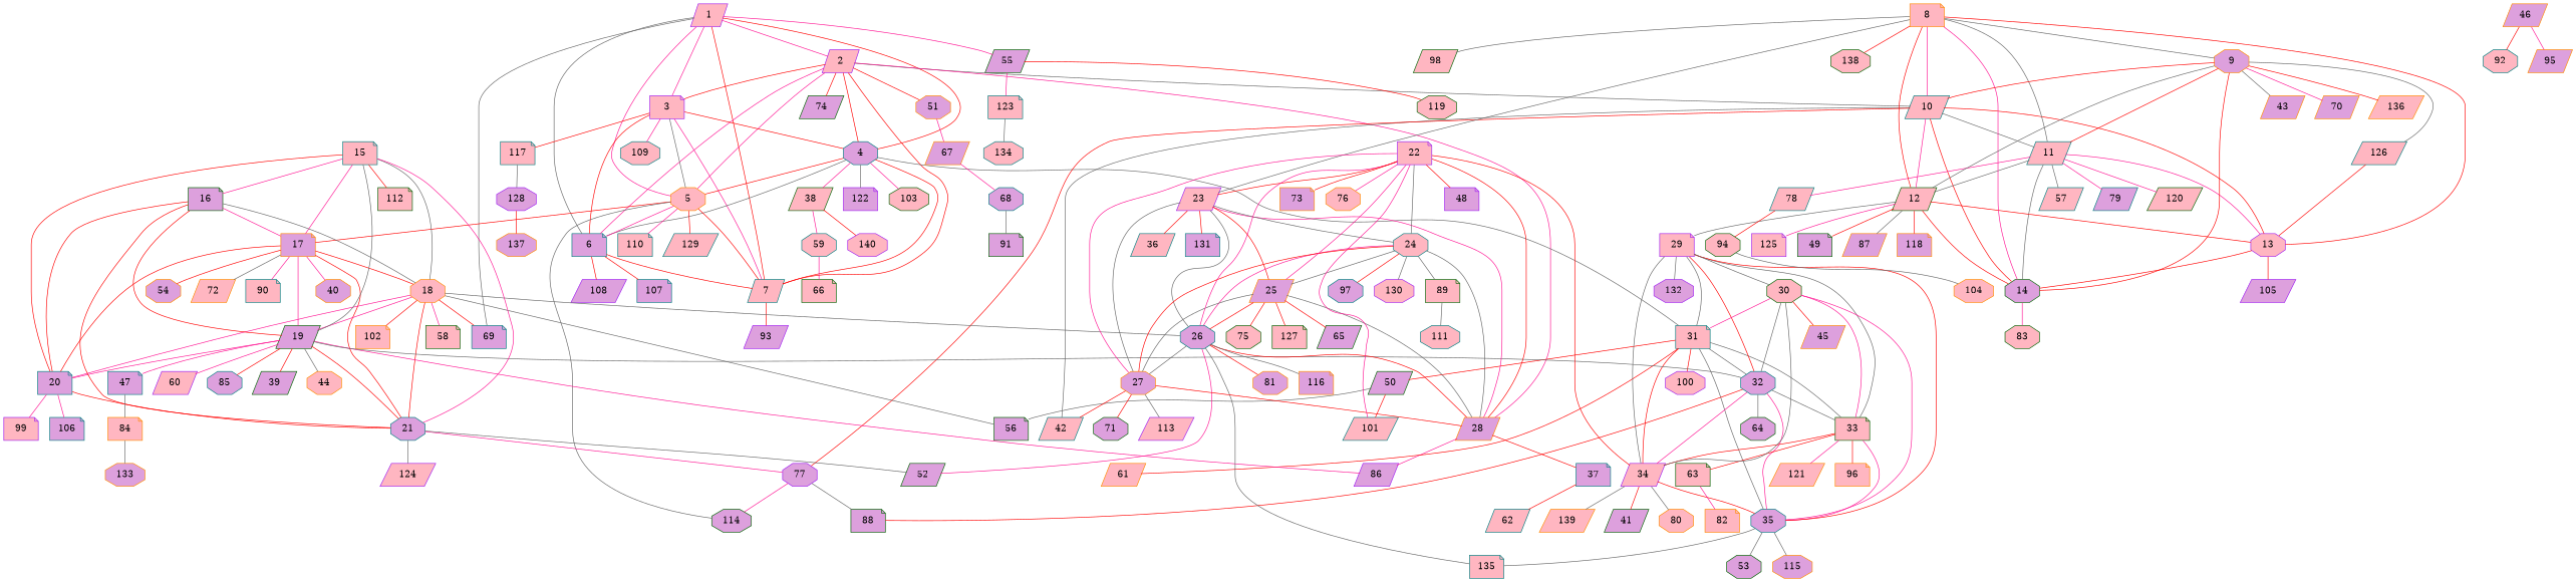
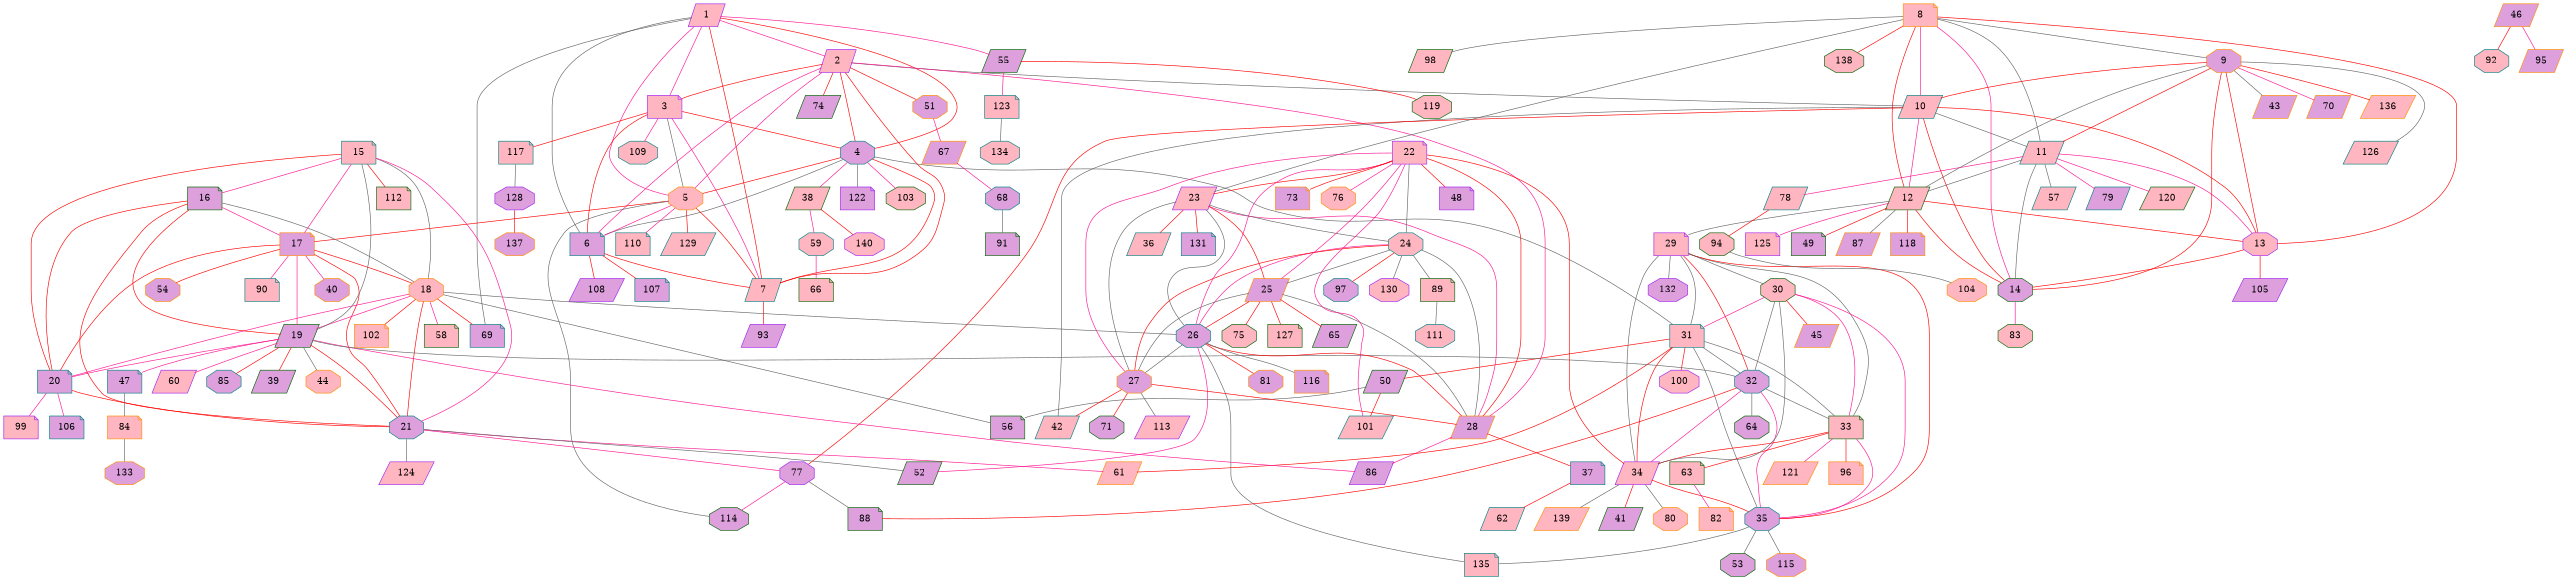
  graph {
    node [color=teal fillcolor=lightpink shape=parallelogram style=filled]
    edge [color=red]
    1 [color=purple]
    2 [color=purple]
    3 [color=purple shape=note]
    4 [fillcolor=plum shape=octagon]
    5 [color=darkorange shape=octagon]
    6 [fillcolor=plum shape=note]
    7
    55 [color=darkgreen fillcolor=plum]
    69 [fillcolor=plum shape=note]
    10
    28 [color=darkorange fillcolor=plum]
    51 [color=darkorange fillcolor=plum shape=octagon]
    74 [color=darkgreen fillcolor=plum]
    109 [shape=octagon]
    117 [shape=note]
    31 [shape=note]
    38 [color=darkgreen]
    103 [color=darkgreen shape=octagon]
    122 [color=purple fillcolor=plum shape=note]
    17 [color=darkorange fillcolor=plum shape=note]
    110 [shape=note]
    114 [color=darkgreen fillcolor=plum shape=octagon]
    129
    107 [fillcolor=plum shape=note]
    108 [color=purple fillcolor=plum]
    93 [color=purple fillcolor=plum]
    119 [color=darkgreen shape=octagon]
    123 [shape=note]
    11
    12 [color=darkgreen]
    13 [color=purple shape=octagon]
    14 [color=darkgreen fillcolor=plum shape=octagon]
    42
    77 [color=purple fillcolor=plum shape=octagon]
    86 [color=purple fillcolor=plum]
    37 [fillcolor=plum shape=note]
    67 [color=darkorange fillcolor=plum]
    128 [color=purple fillcolor=plum shape=octagon]
    32 [fillcolor=plum shape=octagon]
    61 [color=darkorange]
    34 [color=purple]
    33 [color=darkgreen shape=note]
    35 [fillcolor=plum shape=octagon]
    50 [color=darkgreen fillcolor=plum]
    100 [color=purple shape=octagon]
    59 [shape=octagon]
    140 [color=purple shape=octagon]
    20 [fillcolor=plum shape=note]
    18 [color=darkorange shape=octagon]
    19 [color=darkgreen fillcolor=plum]
    21 [fillcolor=plum shape=octagon]
    40 [color=darkorange fillcolor=plum shape=octagon]
    54 [color=darkorange fillcolor=plum shape=octagon]
-   72 [color=darkorange]
    90 [shape=note]
    8 [color=darkorange shape=note]
    9 [color=darkorange fillcolor=plum shape=octagon]
    23 [color=purple]
    98 [color=darkgreen]
    138 [color=darkgreen shape=octagon]
    43 [color=darkorange fillcolor=plum]
    70 [color=darkorange fillcolor=plum]
    126
    136 [color=darkorange]
    57
    78
    79 [fillcolor=plum]
    120 [color=darkgreen]
    29 [color=purple shape=note]
    49 [color=darkgreen fillcolor=plum shape=note]
    87 [color=darkorange fillcolor=plum]
    118 [color=darkorange fillcolor=plum shape=note]
    125 [color=purple shape=note]
    105 [color=purple fillcolor=plum]
    83 [color=darkgreen shape=octagon]
    26 [fillcolor=plum shape=octagon]
    24 [shape=octagon]
    25 [color=darkorange fillcolor=plum]
    27 [color=darkorange fillcolor=plum shape=octagon]
    36
    131 [fillcolor=plum shape=note]
    99 [color=purple shape=note]
    106 [fillcolor=plum shape=note]
    88 [color=darkgreen fillcolor=plum shape=note]
    94 [color=darkgreen shape=octagon]
    30 [color=darkgreen shape=octagon]
    132 [color=purple fillcolor=plum shape=octagon]
    15 [shape=note]
    16 [color=darkgreen fillcolor=plum shape=note]
    112 [color=darkgreen shape=note]
    56 [color=darkgreen fillcolor=plum shape=note]
    58 [color=darkgreen shape=note]
    102 [color=darkorange shape=note]
    39 [color=darkgreen fillcolor=plum]
    44 [color=darkorange shape=octagon]
    47 [fillcolor=plum shape=note]
    60 [color=purple]
    85 [fillcolor=plum shape=octagon]
    52 [color=darkgreen fillcolor=plum]
    124 [color=purple]
    46 [color=darkorange fillcolor=plum]
    92 [shape=octagon]
    95 [color=darkorange fillcolor=plum]
    81 [color=darkorange fillcolor=plum shape=octagon]
    116 [color=darkorange fillcolor=plum shape=note]
    135 [shape=note]
    64 [color=darkgreen fillcolor=plum shape=octagon]
    84 [color=darkorange shape=note]
    22 [color=purple shape=note]
    48 [color=purple fillcolor=plum shape=note]
    73 [color=darkorange fillcolor=plum shape=note]
    76 [color=darkorange shape=octagon]
    101
    89 [color=darkgreen shape=note]
    97 [fillcolor=plum shape=octagon]
    130 [color=purple shape=octagon]
    65 [color=darkgreen fillcolor=plum]
    75 [color=darkgreen shape=octagon]
    127 [color=darkgreen shape=note]
    71 [color=darkgreen fillcolor=plum shape=octagon]
    113 [color=purple]
    41 [color=darkgreen fillcolor=plum]
    80 [color=darkorange shape=octagon]
    139 [color=darkorange]
    111 [shape=octagon]
    62
    45 [color=darkorange fillcolor=plum]
    63 [color=darkgreen shape=note]
    96 [color=darkorange shape=note]
    121 [color=darkorange]
    53 [color=darkgreen fillcolor=plum shape=octagon]
    115 [color=darkorange fillcolor=plum shape=octagon]
    82 [color=darkorange shape=note]
    66 [color=darkgreen shape=note]
    133 [color=darkorange fillcolor=plum shape=octagon]
    68 [fillcolor=plum shape=octagon]
    134 [shape=octagon]
    91 [color=darkgreen fillcolor=plum shape=note]
    104 [color=darkorange shape=octagon]
    137 [color=darkorange fillcolor=plum shape=octagon]
    1 -- 2 [color=deeppink]
    1 -- 3 [color=deeppink]
    1 -- 4
    1 -- 5 [color=deeppink]
    1 -- 6 [color=gray40]
    1 -- 7
    1 -- 55 [color=deeppink]
    1 -- 69 [color=gray40]
    2 -- 3
    2 -- 4
    2 -- 5 [color=deeppink]
    2 -- 6 [color=deeppink]
    2 -- 7
    2 -- 10 [color=gray40]
    2 -- 28 [color=deeppink]
    2 -- 51
    2 -- 74
    3 -- 4
    3 -- 5 [color=gray40]
    3 -- 6
    3 -- 7 [color=deeppink]
    3 -- 109 [color=deeppink]
    3 -- 117
    4 -- 5
    4 -- 6 [color=gray40]
    4 -- 7
    4 -- 31 [color=gray40]
    4 -- 38 [color=deeppink]
    4 -- 103 [color=deeppink]
    4 -- 122 [color=gray40]
    5 -- 6 [color=deeppink]
    5 -- 7
    5 -- 17
    5 -- 110 [color=deeppink]
    5 -- 114 [color=gray40]
    5 -- 129
    6 -- 7
    6 -- 107
    6 -- 108
    7 -- 93
    55 -- 119
    55 -- 123 [color=deeppink]
    10 -- 11 [color=gray40]
    10 -- 12 [color=deeppink]
    10 -- 13
    10 -- 14
    10 -- 42 [color=gray40]
    10 -- 77
    28 -- 86 [color=deeppink]
    28 -- 37
    51 -- 67 [color=deeppink]
    117 -- 128 [color=gray40]
    31 -- 32 [color=gray40]
    31 -- 61
    31 -- 34
    31 -- 33 [color=gray40]
    31 -- 35 [color=gray40]
    31 -- 50
    31 -- 100
    38 -- 59 [color=deeppink]
    38 -- 140
    17 -- 20
    17 -- 18
    17 -- 19 [color=deeppink]
    17 -- 21
    17 -- 40 [color=deeppink]
    17 -- 54
-   17 -- 72 [color=gray40]
    17 -- 90 [color=deeppink]
    123 -- 134 [color=gray40]
    11 -- 12 [color=gray40]
    11 -- 13 [color=deeppink]
    11 -- 14 [color=gray40]
    11 -- 57 [color=gray40]
    11 -- 78 [color=deeppink]
    11 -- 79 [color=deeppink]
    11 -- 120 [color=deeppink]
    12 -- 13
    12 -- 14
    12 -- 29 [color=gray40]
    12 -- 49
    12 -- 87 [color=gray40]
    12 -- 118
    12 -- 125 [color=deeppink]
    13 -- 14
    13 -- 105
    14 -- 83 [color=deeppink]
    77 -- 114 [color=deeppink]
    77 -- 88 [color=gray40]
    37 -- 62
    67 -- 68 [color=deeppink]
    128 -- 137
    32 -- 34 [color=deeppink]
    32 -- 33 [color=gray40]
    32 -- 35 [color=deeppink]
    32 -- 88
    32 -- 64 [color=gray40]
    34 -- 35
    34 -- 41
    34 -- 80 [color=gray40]
    34 -- 139 [color=gray40]
    33 -- 34
    33 -- 35 [color=deeppink]
    33 -- 63
    33 -- 96
    33 -- 121 [color=deeppink]
    35 -- 135 [color=gray40]
    35 -- 53 [color=gray40]
    35 -- 115 [color=gray40]
    50 -- 56 [color=gray40]
    50 -- 101
    59 -- 66 [color=deeppink]
    20 -- 21
    20 -- 99 [color=deeppink]
    20 -- 106 [color=deeppink]
    18 -- 69
    18 -- 20 [color=deeppink]
    18 -- 19 [color=deeppink]
    18 -- 21
    18 -- 26 [color=gray40]
    18 -- 56 [color=gray40]
    18 -- 58 [color=deeppink]
    18 -- 102
    19 -- 86 [color=deeppink]
    19 -- 32 [color=gray40]
    19 -- 20 [color=deeppink]
    19 -- 21
    19 -- 39
    19 -- 44 [color=gray40]
    19 -- 47 [color=deeppink]
    19 -- 60 [color=deeppink]
    19 -- 85
    21 -- 77 [color=deeppink]
+   21 -- 61 [color=deeppink]
    21 -- 52 [color=gray40]
    21 -- 124 [color=gray40]
    8 -- 10 [color=deeppink]
    8 -- 11 [color=gray40]
    8 -- 12
    8 -- 13
    8 -- 14 [color=deeppink]
    8 -- 9 [color=gray40]
    8 -- 23 [color=gray40]
    8 -- 98 [color=gray40]
    8 -- 138
    9 -- 10
    9 -- 11
    9 -- 12 [color=gray40]
-   126 -- 13
+   9 -- 13
    9 -- 14
    9 -- 43 [color=gray40]
    9 -- 70 [color=deeppink]
    9 -- 126 [color=gray40]
    9 -- 136
    23 -- 28 [color=deeppink]
    23 -- 26 [color=gray40]
    23 -- 24 [color=gray40]
    23 -- 25
    23 -- 27 [color=gray40]
    23 -- 36
    23 -- 131
    78 -- 94
    29 -- 31 [color=gray40]
    29 -- 32
    29 -- 34 [color=gray40]
    29 -- 33 [color=gray40]
    29 -- 35
    29 -- 30 [color=gray40]
    29 -- 132 [color=gray40]
    26 -- 28
    26 -- 27 [color=gray40]
    26 -- 52 [color=deeppink]
    26 -- 81
    26 -- 116 [color=gray40]
    26 -- 135 [color=gray40]
    24 -- 28 [color=gray40]
    24 -- 26 [color=deeppink]
    24 -- 25 [color=gray40]
    24 -- 27
    24 -- 89 [color=gray40]
    24 -- 97
    24 -- 130 [color=gray40]
    25 -- 28 [color=gray40]
    25 -- 26
    25 -- 27 [color=gray40]
    25 -- 65
    25 -- 75
    25 -- 127
    27 -- 28
    27 -- 42
    27 -- 71
    27 -- 113 [color=gray40]
    94 -- 104 [color=gray40]
    30 -- 31 [color=deeppink]
    30 -- 32 [color=gray40]
    30 -- 34 [color=gray40]
    30 -- 33 [color=deeppink]
    30 -- 35 [color=deeppink]
    30 -- 45
    15 -- 17 [color=deeppink]
    15 -- 20
    15 -- 18 [color=gray40]
    15 -- 19 [color=gray40]
    15 -- 21 [color=deeppink]
    15 -- 16 [color=deeppink]
    15 -- 112
    16 -- 17 [color=deeppink]
    16 -- 20
    16 -- 18 [color=gray40]
    16 -- 19
    16 -- 21
    47 -- 84 [color=gray40]
    46 -- 92
    46 -- 95 [color=deeppink]
    84 -- 133 [color=gray40]
    22 -- 28
    22 -- 34
    22 -- 23
    22 -- 26 [color=deeppink]
    22 -- 24 [color=gray40]
    22 -- 25 [color=deeppink]
    22 -- 27 [color=deeppink]
    22 -- 48
    22 -- 73
    22 -- 76 [color=deeppink]
    22 -- 101 [color=deeppink]
    89 -- 111 [color=gray40]
    63 -- 82 [color=deeppink]
    68 -- 91 [color=gray40]
  }
